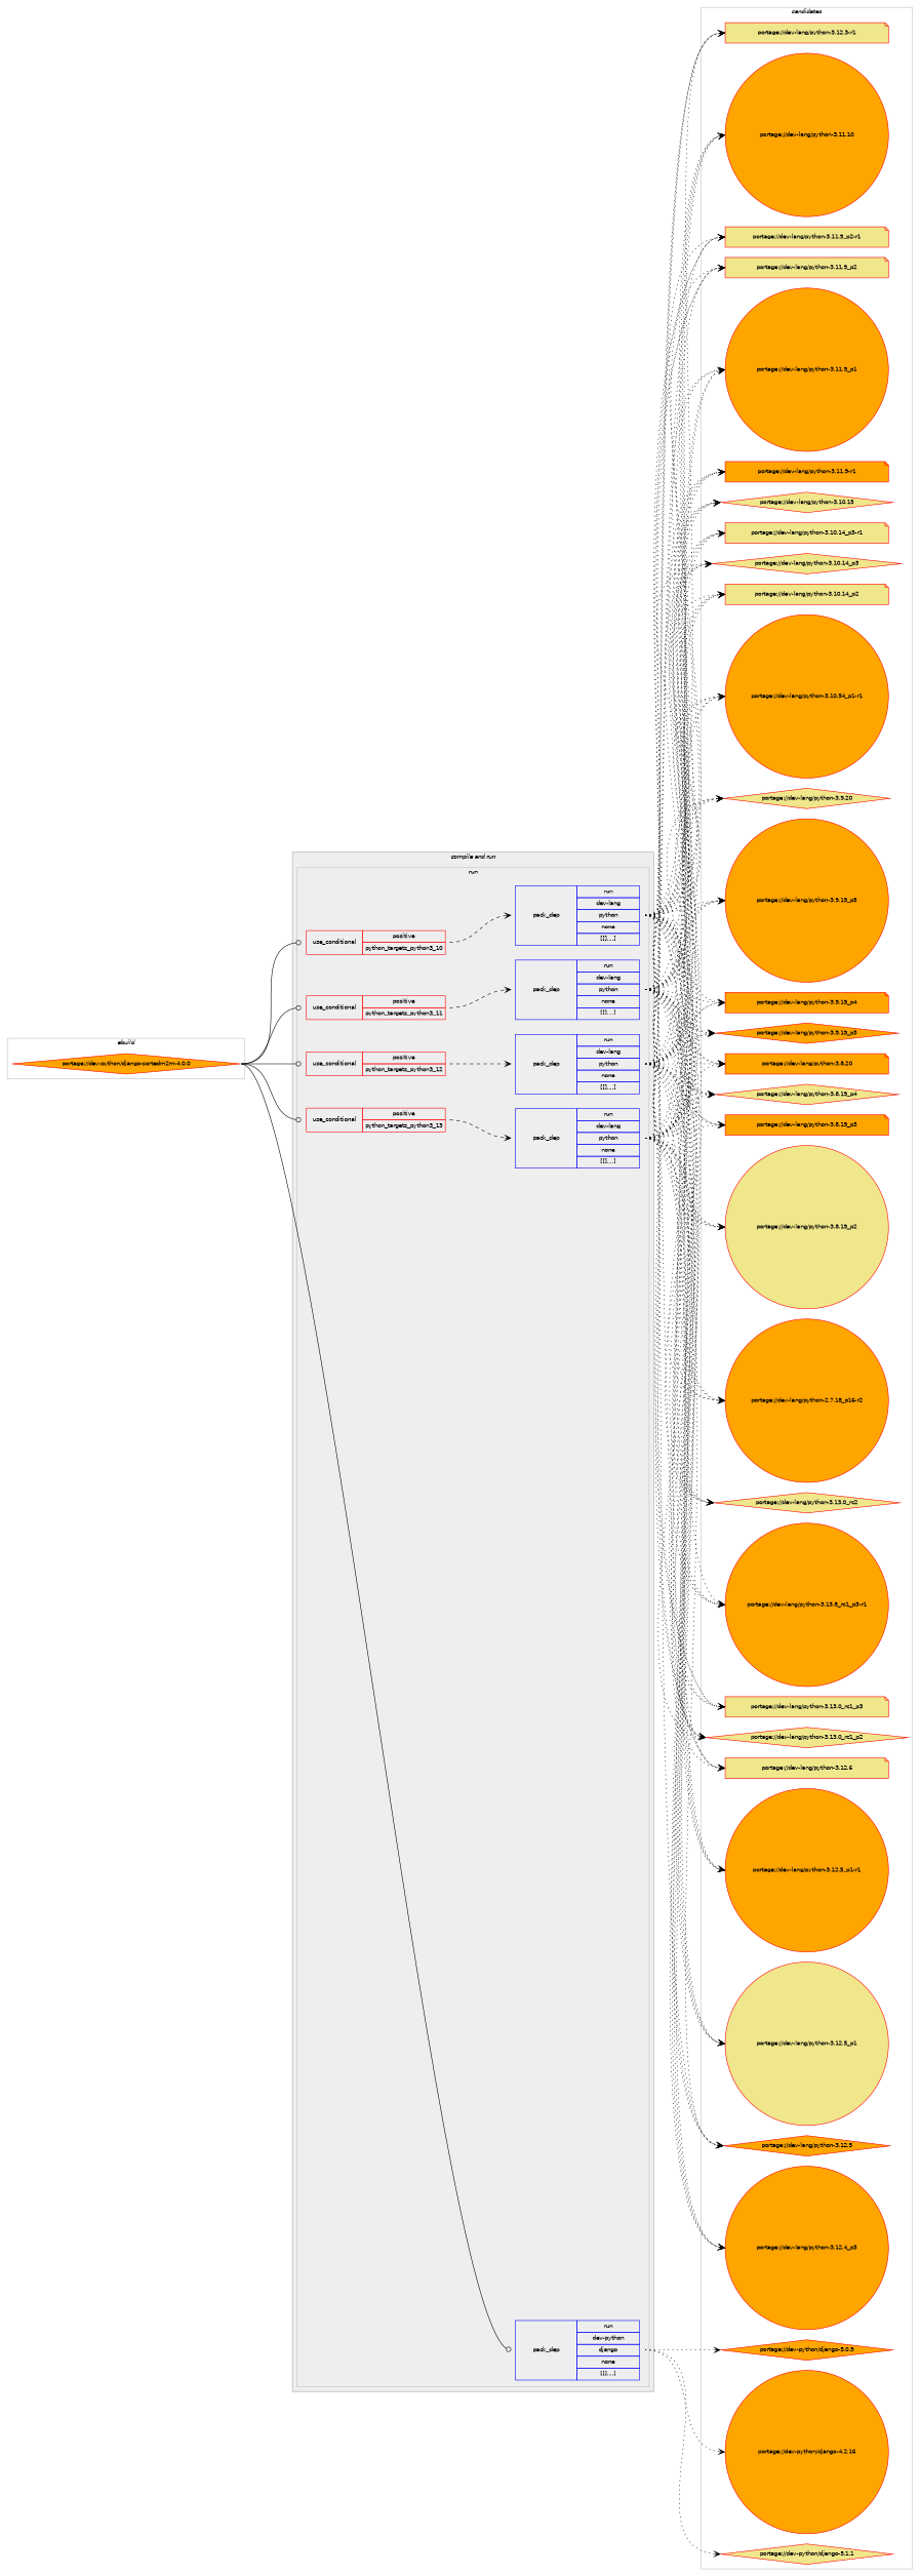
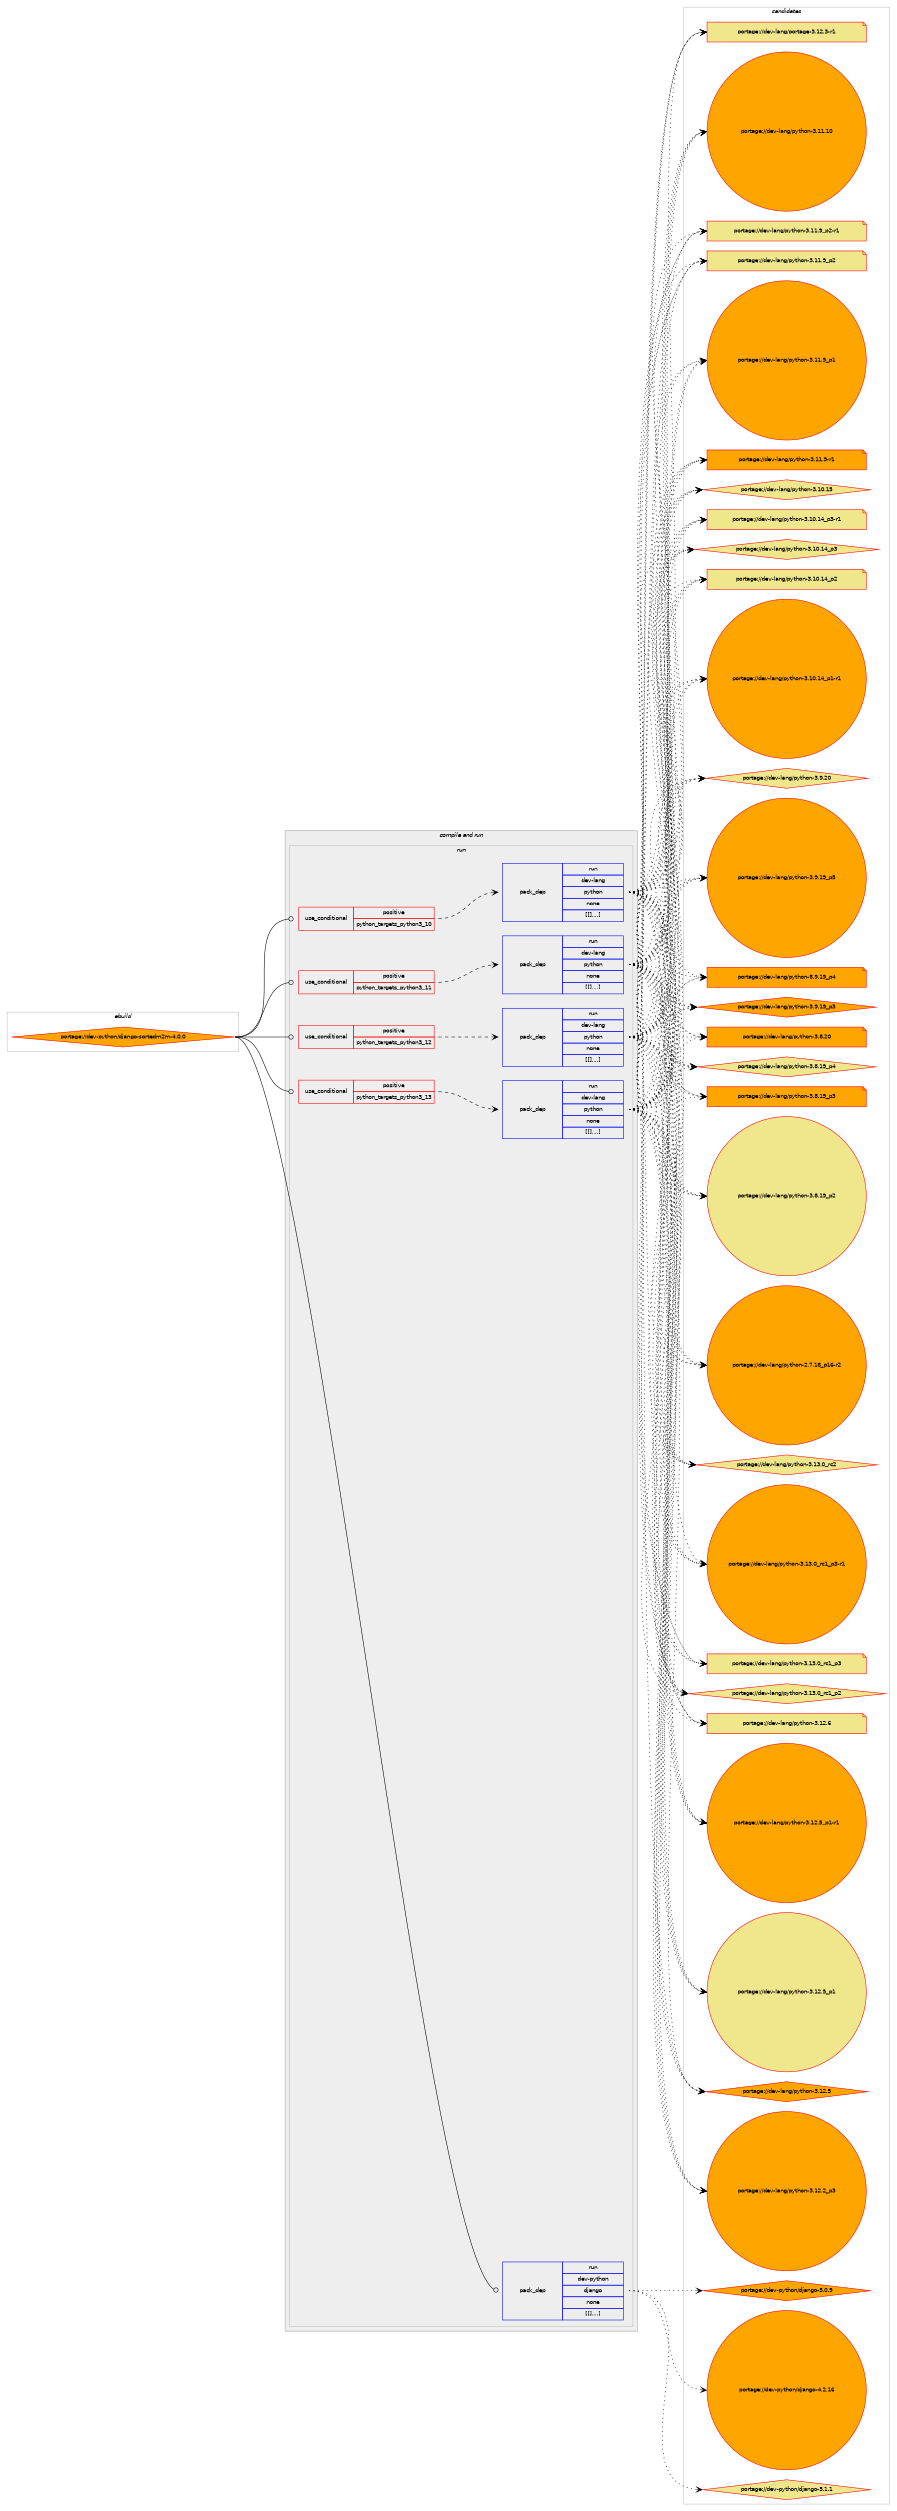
  digraph {
    compound=true
    concentrate=true
    fontname=Helvetica
    fontsize=10
    newrank=true
    rankdir=LR
    ranksep=1.5
    node [color=red fillcolor=orange fontname=Helvetica fontsize=10 shape=diamond style=filled]
    edge [arrowhead=vee headport=w style=dotted tailport=e weight=100]
    n1 [label="portage://dev-python/django-sortedm2m-4.0.0" width=4]
    n2 [color=blue label=<<TABLE BORDER="0" CELLBORDER="1" CELLSPACING="0" CELLPADDING="4" WIDTH="220"><TR><TD ROWSPAN="6" CELLPADDING="30">pack_dep</TD></TR><TR><TD WIDTH="110">run</TD></TR><TR><TD>dev-lang</TD></TR><TR><TD>python</TD></TR><TR><TD>none</TD></TR><TR><TD>[[],,,,]</TD></TR></TABLE>> shape=none fillcolor="" style=""]
    n3 [label=<<TABLE BORDER="0" CELLBORDER="1" CELLSPACING="0" CELLPADDING="4"><TR><TD ROWSPAN="3" CELLPADDING="10">use_conditional</TD></TR><TR><TD>positive</TD></TR><TR><TD>python_targets_python3_10</TD></TR></TABLE>> shape=none fillcolor="" style=""]
    n4 [color=blue label=<<TABLE BORDER="0" CELLBORDER="1" CELLSPACING="0" CELLPADDING="4" WIDTH="220"><TR><TD ROWSPAN="6" CELLPADDING="30">pack_dep</TD></TR><TR><TD WIDTH="110">run</TD></TR><TR><TD>dev-lang</TD></TR><TR><TD>python</TD></TR><TR><TD>none</TD></TR><TR><TD>[[],,,,]</TD></TR></TABLE>> shape=none fillcolor="" style=""]
    n5 [label=<<TABLE BORDER="0" CELLBORDER="1" CELLSPACING="0" CELLPADDING="4"><TR><TD ROWSPAN="3" CELLPADDING="10">use_conditional</TD></TR><TR><TD>positive</TD></TR><TR><TD>python_targets_python3_11</TD></TR></TABLE>> shape=none fillcolor="" style=""]
    n6 [color=blue label=<<TABLE BORDER="0" CELLBORDER="1" CELLSPACING="0" CELLPADDING="4" WIDTH="220"><TR><TD ROWSPAN="6" CELLPADDING="30">pack_dep</TD></TR><TR><TD WIDTH="110">run</TD></TR><TR><TD>dev-lang</TD></TR><TR><TD>python</TD></TR><TR><TD>none</TD></TR><TR><TD>[[],,,,]</TD></TR></TABLE>> shape=none fillcolor="" style=""]
    n7 [label=<<TABLE BORDER="0" CELLBORDER="1" CELLSPACING="0" CELLPADDING="4"><TR><TD ROWSPAN="3" CELLPADDING="10">use_conditional</TD></TR><TR><TD>positive</TD></TR><TR><TD>python_targets_python3_12</TD></TR></TABLE>> shape=none fillcolor="" style=""]
    n8 [color=blue label=<<TABLE BORDER="0" CELLBORDER="1" CELLSPACING="0" CELLPADDING="4" WIDTH="220"><TR><TD ROWSPAN="6" CELLPADDING="30">pack_dep</TD></TR><TR><TD WIDTH="110">run</TD></TR><TR><TD>dev-lang</TD></TR><TR><TD>python</TD></TR><TR><TD>none</TD></TR><TR><TD>[[],,,,]</TD></TR></TABLE>> shape=none fillcolor="" style=""]
    n9 [label=<<TABLE BORDER="0" CELLBORDER="1" CELLSPACING="0" CELLPADDING="4"><TR><TD ROWSPAN="3" CELLPADDING="10">use_conditional</TD></TR><TR><TD>positive</TD></TR><TR><TD>python_targets_python3_13</TD></TR></TABLE>> shape=none fillcolor="" style=""]
    n10 [color=blue label=<<TABLE BORDER="0" CELLBORDER="1" CELLSPACING="0" CELLPADDING="4" WIDTH="220"><TR><TD ROWSPAN="6" CELLPADDING="30">pack_dep</TD></TR><TR><TD WIDTH="110">run</TD></TR><TR><TD>dev-python</TD></TR><TR><TD>django</TD></TR><TR><TD>none</TD></TR><TR><TD>[[],,,,]</TD></TR></TABLE>> shape=none fillcolor="" style=""]
    n11 [fillcolor=khaki label="portage://dev-lang/python-3.13.0_rc2" width=4]
-   n12 [label="portage://dev-lang/python-3.13.8_rc1_p3-r1" shape=circle width=4]
+   n12 [label="portage://dev-lang/python-3.13.0_rc1_p3-r1" shape=circle width=4]
    n13 [fillcolor=khaki label="portage://dev-lang/python-3.13.0_rc1_p3" shape=note width=4]
    n14 [fillcolor=khaki label="portage://dev-lang/python-3.13.0_rc1_p2" width=4]
    n15 [fillcolor=khaki label="portage://dev-lang/python-3.12.6" shape=note width=4]
    n16 [label="portage://dev-lang/python-3.12.5_p1-r1" shape=circle width=4]
    n17 [fillcolor=khaki label="portage://dev-lang/python-3.12.5_p1" shape=circle width=4]
    n18 [label="portage://dev-lang/python-3.12.5" width=4]
-   n19 [label="portage://dev-lang/python-3.12.4_p3" shape=circle width=4]
-   n20 [fillcolor=khaki label="portage://dev-lang/python-3.12.3-r1" shape=note width=4]
+   n19 [label="portage://dev-lang/python-3.12.2_p3" shape=circle width=4]
+   n20 [fillcolor=khaki label="portage://dev-lang/portage-3.12.3-r1" shape=note width=4]
    n21 [label="portage://dev-lang/python-3.11.10" shape=circle width=4]
    n22 [fillcolor=khaki label="portage://dev-lang/python-3.11.9_p2-r1" shape=note width=4]
    n23 [fillcolor=khaki label="portage://dev-lang/python-3.11.9_p2" shape=note width=4]
    n24 [label="portage://dev-lang/python-3.11.9_p1" shape=circle width=4]
    n25 [label="portage://dev-lang/python-3.11.9-r1" shape=note width=4]
    n26 [fillcolor=khaki label="portage://dev-lang/python-3.10.15" width=4]
    n27 [fillcolor=khaki label="portage://dev-lang/python-3.10.14_p3-r1" shape=note width=4]
    n28 [fillcolor=khaki label="portage://dev-lang/python-3.10.14_p3" width=4]
    n29 [fillcolor=khaki label="portage://dev-lang/python-3.10.14_p2" shape=note width=4]
-   n30 [label="portage://dev-lang/python-3.10.54_p1-r1" shape=circle width=4]
+   n30 [label="portage://dev-lang/python-3.10.14_p1-r1" shape=circle width=4]
    n31 [fillcolor=khaki label="portage://dev-lang/python-3.9.20" width=4]
    n32 [label="portage://dev-lang/python-3.9.19_p5" shape=circle width=4]
-   n33 [label="portage://dev-lang/python-3.9.19_p4" shape=note width=4]
+   n33 [label="portage://dev-lang/python-8.9.19_p4" shape=note width=4]
    n34 [label="portage://dev-lang/python-3.9.19_p3" width=4]
    n35 [label="portage://dev-lang/python-3.8.20" shape=note width=4]
    n36 [fillcolor=khaki label="portage://dev-lang/python-3.8.19_p4" width=4]
    n37 [label="portage://dev-lang/python-3.8.19_p3" shape=note width=4]
    n38 [fillcolor=khaki label="portage://dev-lang/python-3.8.19_p2" shape=circle width=4]
    n39 [label="portage://dev-lang/python-2.7.18_p16-r2" shape=circle width=4]
    n40 [fillcolor=khaki label="portage://dev-python/django-5.1.1" width=4]
    n41 [label="portage://dev-python/django-5.0.9" width=4]
    n42 [label="portage://dev-python/django-4.2.16" shape=circle width=4]
    subgraph cluster_1 {
      color=gray
      label=<<i>dependencies</i>>
      subgraph cluster_2 {
        color=gray
        fillcolor="#eeeeee"
        label=<<i>compile</i>>
        style=filled
      }
      subgraph cluster_3 {
        color=gray
        fillcolor="#eeeeee"
        label=<<i>compile and run</i>>
        style=filled
      }
      subgraph cluster_4 {
        color=gray
        fillcolor="#eeeeee"
        label=<<i>run</i>>
        style=filled
        subgraph sub_5 {
          color=gray
          fillcolor="#eeeeee"
          label=<<i>run</i>>
          style=filled
          n3
          subgraph sub_6 {
            color=gray
            fillcolor="#eeeeee"
            label=<<i>run</i>>
            style=filled
            n2
          }
        }
        subgraph sub_7 {
          color=gray
          fillcolor="#eeeeee"
          label=<<i>run</i>>
          style=filled
          n5
          subgraph sub_8 {
            color=gray
            fillcolor="#eeeeee"
            label=<<i>run</i>>
            style=filled
            n4
          }
        }
        subgraph sub_9 {
          color=gray
          fillcolor="#eeeeee"
          label=<<i>run</i>>
          style=filled
          n7
          subgraph sub_10 {
            color=gray
            fillcolor="#eeeeee"
            label=<<i>run</i>>
            style=filled
            n6
          }
        }
        subgraph sub_11 {
          color=gray
          fillcolor="#eeeeee"
          label=<<i>run</i>>
          style=filled
          n9
          subgraph sub_12 {
            color=gray
            fillcolor="#eeeeee"
            label=<<i>run</i>>
            style=filled
            n8
          }
        }
        subgraph sub_13 {
          color=gray
          fillcolor="#eeeeee"
          label=<<i>run</i>>
          style=filled
          n10
        }
      }
    }
    subgraph cluster_14 {
      color=gray
      label=<<i>ebuild</i>>
      n1
    }
    subgraph cluster_15 {
      color=gray
      label=<<i>candidates</i>>
      rank=same
      subgraph sub_16 {
        color=black
        label=<<i>candidates</i>>
        nodesep=1
        rank=same
        n11
        n12
        n13
        n14
        n15
        n16
        n17
        n18
        n19
        n20
        n21
        n22
        n23
        n24
        n25
        n26
        n27
        n28
        n29
        n30
        n31
        n32
        n33
        n34
        n35
        n36
        n37
        n38
        n39
      }
      subgraph sub_17 {
        color=black
        label=<<i>candidates</i>>
        nodesep=1
        rank=same
        n11
        n12
        n13
        n14
        n15
        n16
        n17
        n18
        n19
        n20
        n21
        n22
        n23
        n24
        n25
        n26
        n27
        n28
        n29
        n30
        n31
        n32
        n33
        n34
        n35
        n36
        n37
        n38
        n39
      }
      subgraph sub_18 {
        color=black
        label=<<i>candidates</i>>
        nodesep=1
        rank=same
        n11
        n12
        n13
        n14
        n15
        n16
        n17
        n18
        n19
        n20
        n21
        n22
        n23
        n24
        n25
        n26
        n27
        n28
        n29
        n30
        n31
        n32
        n33
        n34
        n35
        n36
        n37
        n38
        n39
      }
      subgraph sub_19 {
        color=black
        label=<<i>candidates</i>>
        nodesep=1
        rank=same
        n11
        n12
        n13
        n14
        n15
        n16
        n17
        n18
        n19
        n20
        n21
        n22
        n23
        n24
        n25
        n26
        n27
        n28
        n29
        n30
        n31
        n32
        n33
        n34
        n35
        n36
        n37
        n38
        n39
      }
      subgraph sub_20 {
        color=black
        label=<<i>candidates</i>>
        nodesep=1
        rank=same
        n40
        n41
        n42
      }
    }
    n1 -> n3 [arrowhead=odot style=solid weight=20]
    n1 -> n5 [arrowhead=odot style=solid weight=20]
    n1 -> n7 [arrowhead=odot style=solid weight=20]
    n1 -> n9 [arrowhead=odot style=solid weight=20]
    n1 -> n10 [arrowhead=odot style=solid weight=20]
    n2 -> n11
    n2 -> n12
    n2 -> n13
    n2 -> n14
    n2 -> n15
    n2 -> n16
    n2 -> n17
    n2 -> n18
    n2 -> n19
    n2 -> n20
    n2 -> n21
    n2 -> n22
    n2 -> n23
    n2 -> n24
    n2 -> n25
    n2 -> n26
    n2 -> n27
    n2 -> n28
    n2 -> n29
    n2 -> n30
    n2 -> n31
    n2 -> n32
    n2 -> n33
    n2 -> n34
    n2 -> n35
    n2 -> n36
    n2 -> n37
    n2 -> n38
    n2 -> n39
    n3 -> n2 [style=dashed weight=20]
    n4 -> n11
    n4 -> n12
    n4 -> n13
    n4 -> n14
    n4 -> n15
    n4 -> n16
    n4 -> n17
    n4 -> n18
    n4 -> n19
    n4 -> n20
    n4 -> n21
    n4 -> n22
    n4 -> n23
    n4 -> n24
    n4 -> n25
    n4 -> n26
    n4 -> n27
    n4 -> n28
    n4 -> n29
    n4 -> n30
    n4 -> n31
    n4 -> n32
    n4 -> n33
    n4 -> n34
    n4 -> n35
    n4 -> n36
    n4 -> n37
    n4 -> n38
    n4 -> n39
    n5 -> n4 [style=dashed weight=20]
    n6 -> n11
    n6 -> n12
    n6 -> n13
    n6 -> n14
    n6 -> n15
    n6 -> n16
    n6 -> n17
    n6 -> n18
    n6 -> n19
    n6 -> n20
    n6 -> n21
    n6 -> n22
    n6 -> n23
    n6 -> n24
    n6 -> n25
    n6 -> n26
    n6 -> n27
    n6 -> n28
    n6 -> n29
    n6 -> n30
    n6 -> n31
    n6 -> n32
    n6 -> n33
    n6 -> n34
    n6 -> n35
    n6 -> n36
    n6 -> n37
    n6 -> n38
    n6 -> n39
    n7 -> n6 [style=dashed weight=20]
    n8 -> n11
    n8 -> n12
    n8 -> n13
    n8 -> n14
    n8 -> n15
    n8 -> n16
    n8 -> n17
    n8 -> n18
    n8 -> n19
    n8 -> n20
    n8 -> n21
    n8 -> n22
    n8 -> n23
    n8 -> n24
    n8 -> n25
    n8 -> n26
    n8 -> n27
    n8 -> n28
    n8 -> n29
    n8 -> n30
    n8 -> n31
    n8 -> n32
    n8 -> n33
    n8 -> n34
    n8 -> n35
    n8 -> n36
    n8 -> n37
    n8 -> n38
    n8 -> n39
    n9 -> n8 [style=dashed weight=20]
    n10 -> n40
    n10 -> n41
    n10 -> n42
  }
